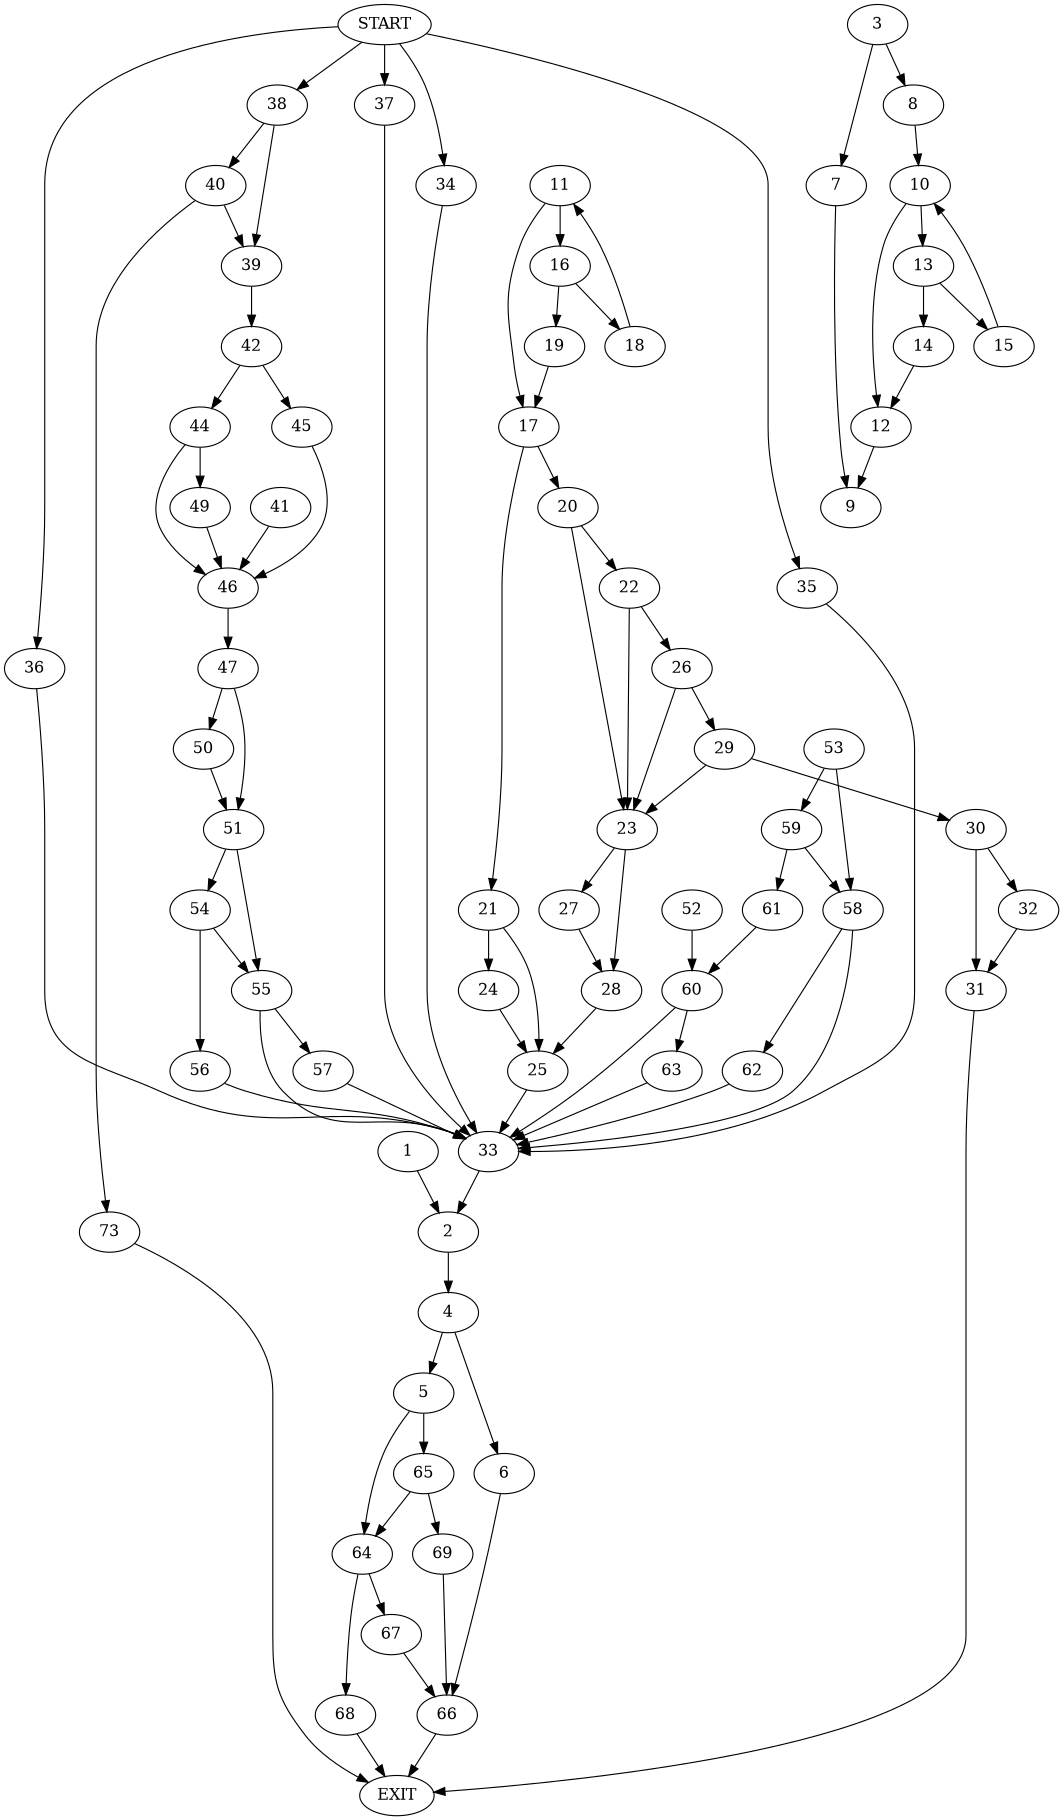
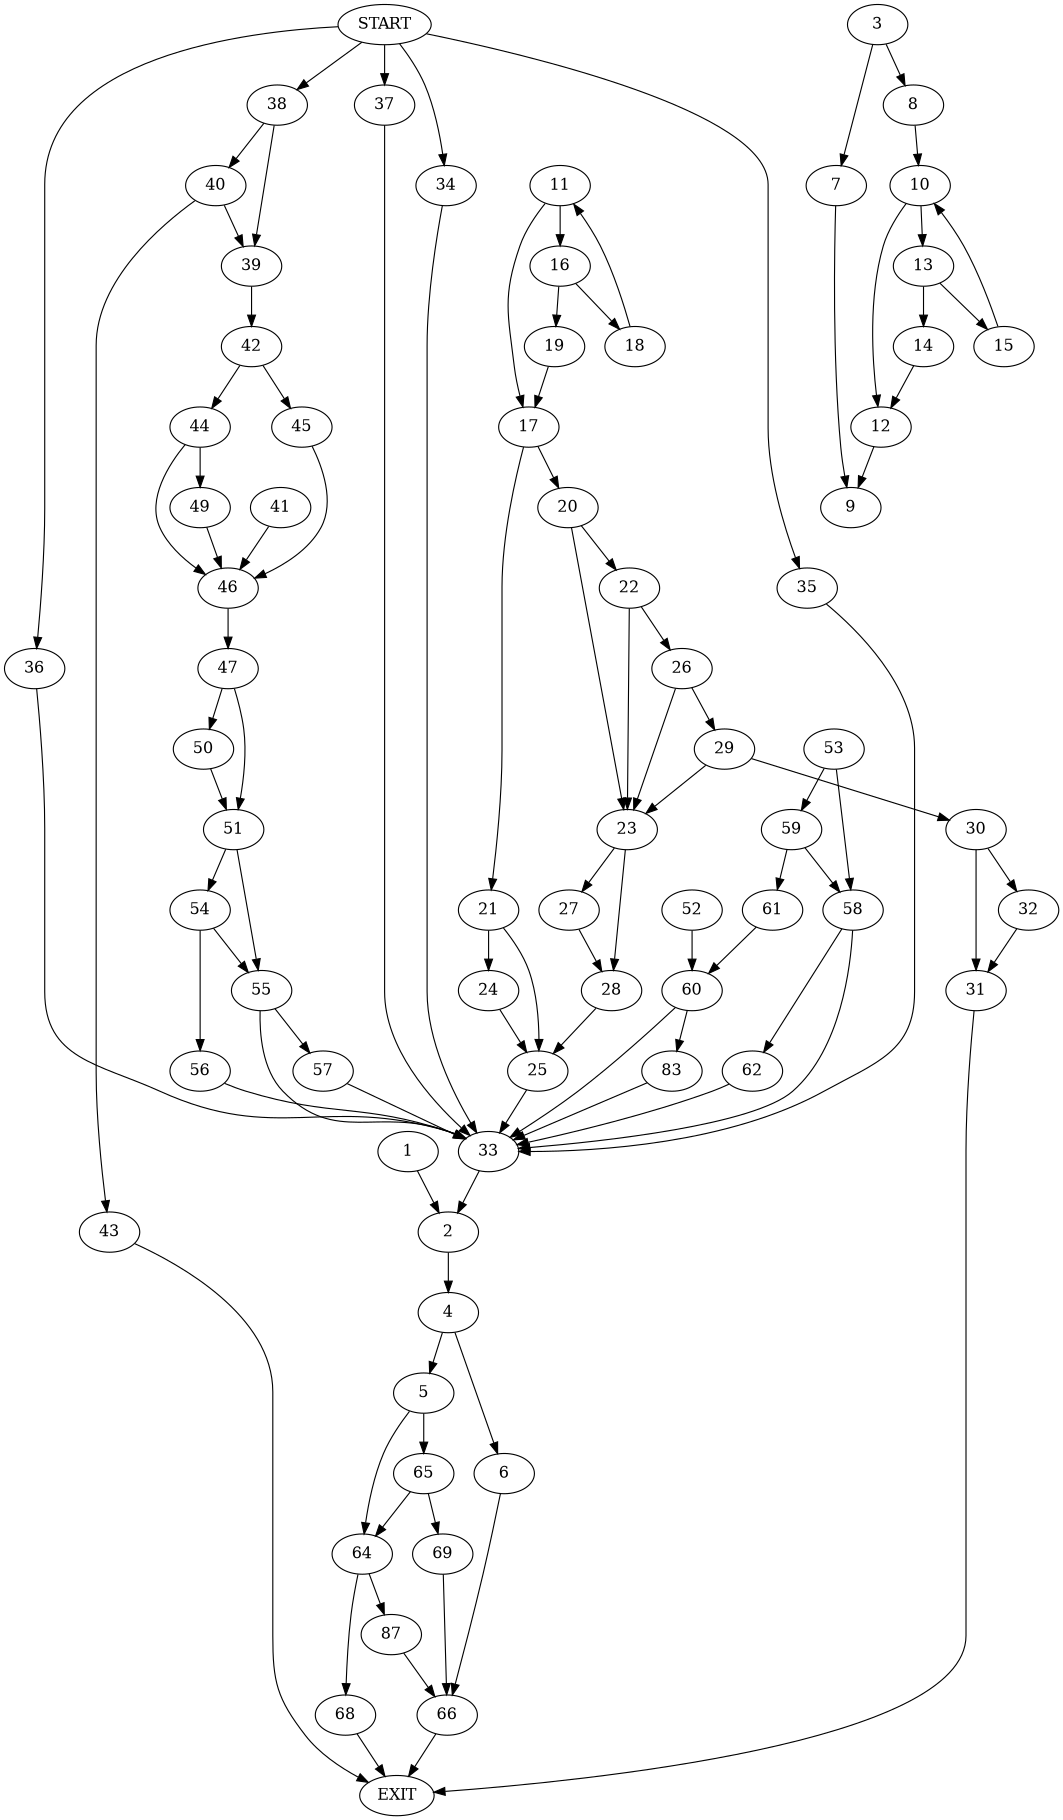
  digraph {
    n1 [label=START]
    34
    35
    36
    37
    38
    1
    2
    33
    39
    40
    n12 [label=EXIT]
    4
    3
    7
    8
    5
    6
    9
    10
    64
    65
    66
-   67
+   67 [label=87]
    68
    69
    12
    13
    11
    16
    17
    14
    15
    18
    19
    20
    21
    22
    23
    24
    25
    26
    27
    28
    29
    30
    31
    32
    42
-   43 [label=73]
+   43
    41
    46
    44
    45
    47
    49
    50
    51
    54
    55
    52
    60
    53
    58
    59
    56
    57
-   63
+   63 [label=83]
    61
    62
    n1 -> 34
    n1 -> 35
    n1 -> 36
    n1 -> 37
    n1 -> 38
    34 -> 33
    35 -> 33
    36 -> 33
    37 -> 33
    38 -> 39
    38 -> 40
    1 -> 2
    2 -> 4
    33 -> 2
    39 -> 42
    40 -> 39
    40 -> 43
    4 -> 5
    4 -> 6
    3 -> 7
    3 -> 8
    7 -> 9
    8 -> 10
    5 -> 64
    5 -> 65
    6 -> 66
    10 -> 12
    10 -> 13
    64 -> 67
    64 -> 68
    65 -> 64
    65 -> 69
    66 -> n12
    67 -> 66
    68 -> n12
    69 -> 66
    12 -> 9
    13 -> 14
    13 -> 15
    11 -> 16
    11 -> 17
    16 -> 18
    16 -> 19
    17 -> 20
    17 -> 21
    14 -> 12
    15 -> 10
    18 -> 11
    19 -> 17
    20 -> 22
    20 -> 23
    21 -> 24
    21 -> 25
    22 -> 23
    22 -> 26
    23 -> 27
    23 -> 28
    24 -> 25
    25 -> 33
    26 -> 23
    26 -> 29
    27 -> 28
    28 -> 25
    29 -> 23
    29 -> 30
    30 -> 31
    30 -> 32
    31 -> n12
    32 -> 31
    42 -> 44
    42 -> 45
    43 -> n12
    41 -> 46
    46 -> 47
    44 -> 46
    44 -> 49
    45 -> 46
    47 -> 50
    47 -> 51
    49 -> 46
    50 -> 51
    51 -> 54
    51 -> 55
    54 -> 55
    54 -> 56
    55 -> 33
    55 -> 57
    52 -> 60
    60 -> 33
    60 -> 63
    53 -> 58
    53 -> 59
    58 -> 33
    58 -> 62
    59 -> 58
    59 -> 61
    56 -> 33
    57 -> 33
    63 -> 33
    61 -> 60
    62 -> 33
  }
